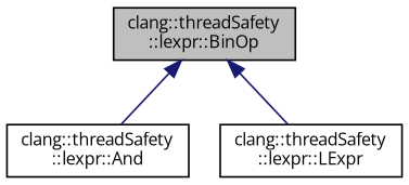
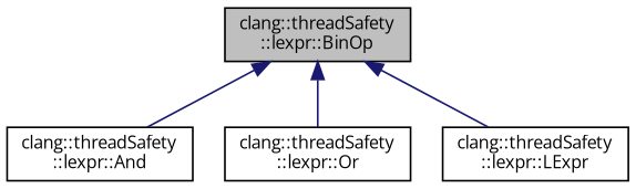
  digraph {
    fontname="Open Sans"
    node [color=black fontname="Open Sans" fontsize=10 shape=record]
    edge [color=midnightblue dir=back fontname="Open Sans" fontsize=10 labelfontname=Helvetica labelfontsize=10 style=solid]
    n1 [fillcolor=grey75 fontcolor=black height=0.2 label="clang::threadSafety\l::lexpr::BinOp" style=filled width=0.4]
    n2 [height=0.2 label="clang::threadSafety\l::lexpr::And" width=0.4]
+   n3 [height=0.2 label="clang::threadSafety\l::lexpr::Or" width=0.4]
    n4 [height=0.2 label="clang::threadSafety\l::lexpr::LExpr" width=0.4]
    n1 -> n2
+   n1 -> n3
    n1 -> n4
  }
